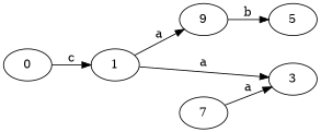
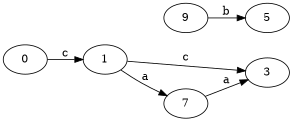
  strict digraph {
    rankdir=LR
    n1 [label=9]
    1
    3
    5
    0
    7
    n1 -> 5 [label=b]
-   1 -> n1 [label=a]
-   1 -> 3 [label=a]
+   1 -> 7 [label=a]
+   1 -> 3 [label=c]
    0 -> 1 [label=c]
    7 -> 3 [label=a]
  }
